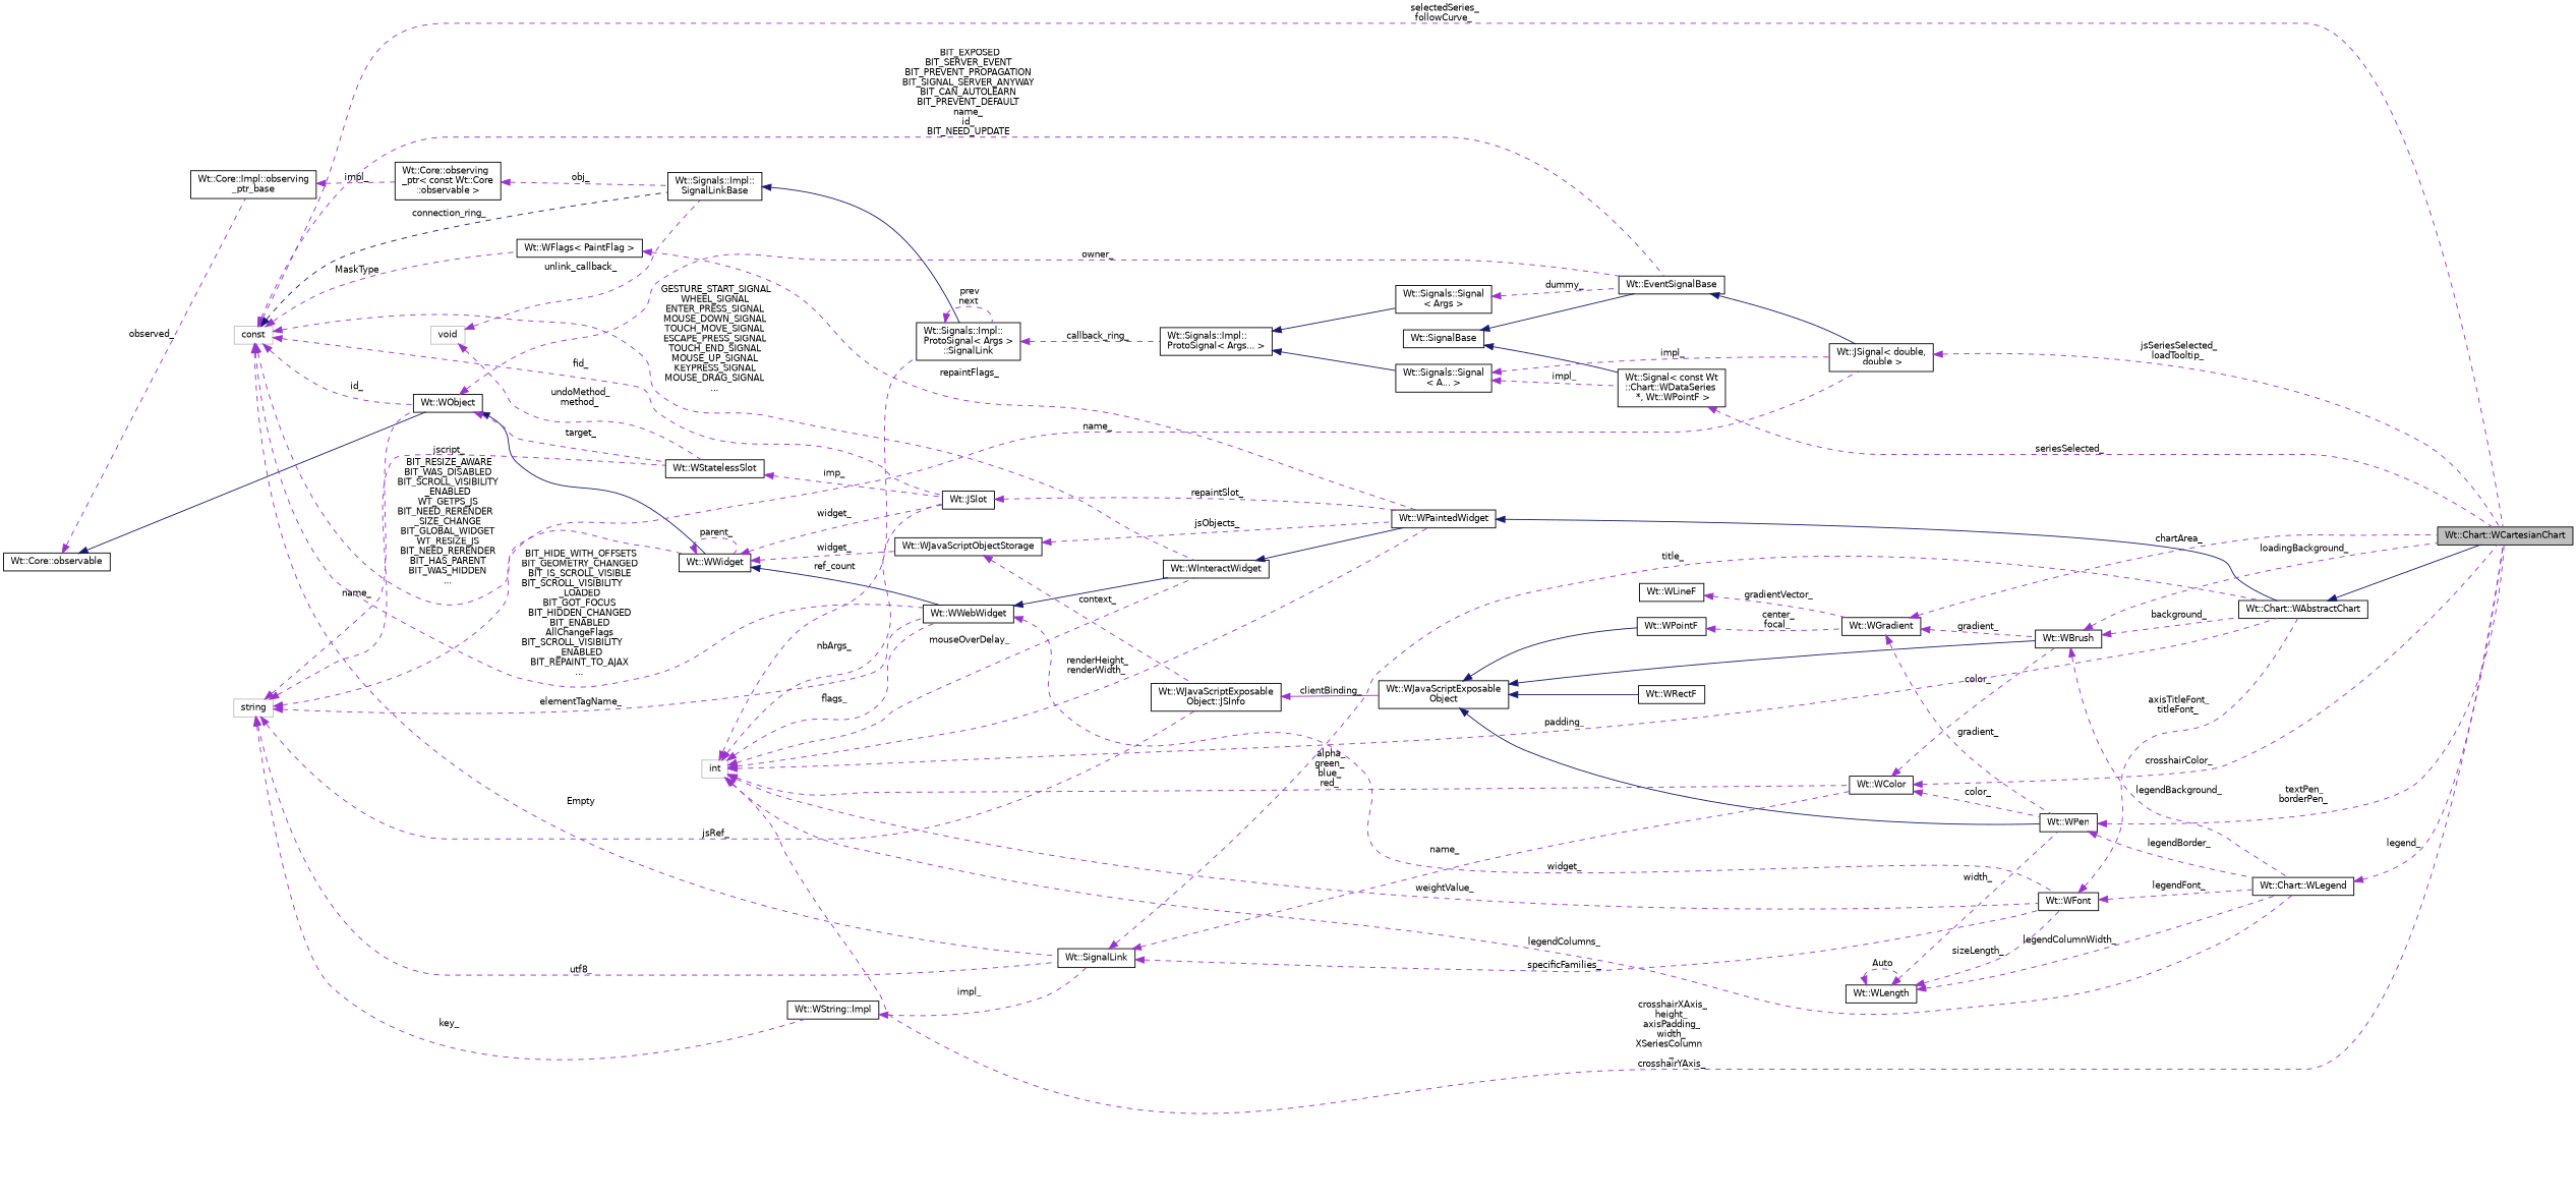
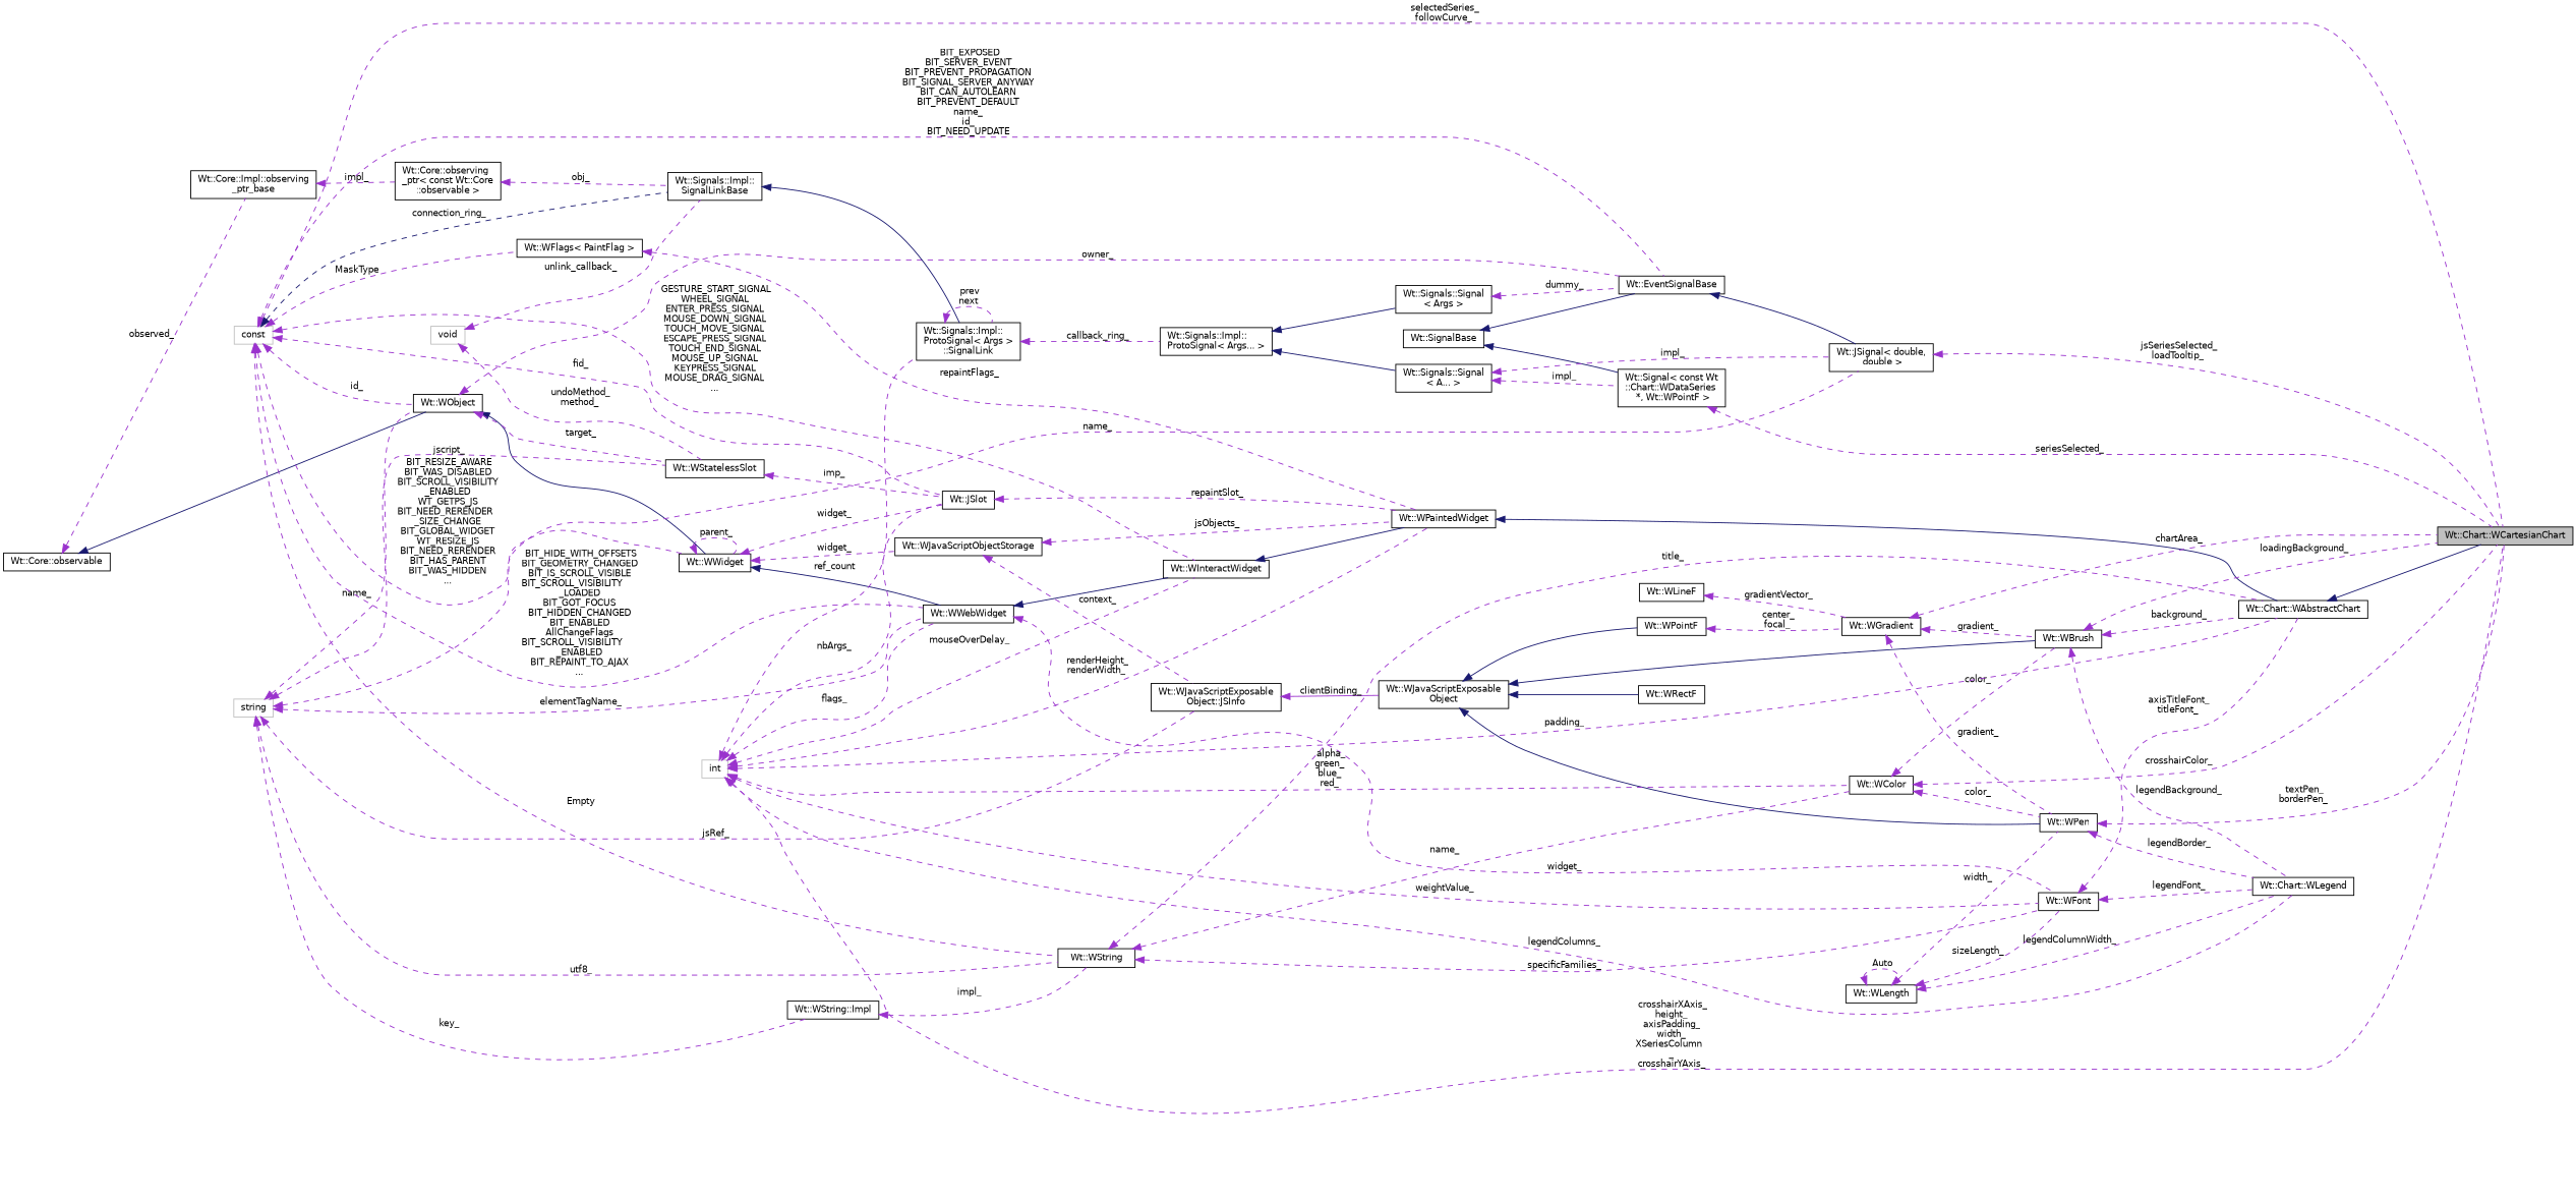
  digraph {
    rankdir=LR
    node [color=black fillcolor=white fontname=Helvetica fontsize=10 shape=record style=filled]
    edge [color=darkorchid3 dir=back fontname=Helvetica fontsize=10 labelfontname=Helvetica labelfontsize=10 style=dashed]
    n1 [fillcolor=grey75 fontcolor=black height=0.2 label="Wt::Chart::WCartesianChart" width=0.4]
    n2 [height=0.2 label="Wt::Chart::WAbstractChart" width=0.4]
    n3 [height=0.2 label="Wt::WPaintedWidget" width=0.4]
    n4 [height=0.2 label="Wt::WInteractWidget" width=0.4]
    n5 [height=0.2 label="Wt::WWebWidget" width=0.4]
    n6 [height=0.2 label="Wt::WFont" width=0.4]
    n7 [height=0.2 label="Wt::Chart::WLegend" width=0.4]
    n8 [height=0.2 label="Wt::WWidget" width=0.4]
    n9 [height=0.2 label="Wt::JSlot" width=0.4]
    n10 [height=0.2 label="Wt::WJavaScriptObjectStorage" width=0.4]
    n11 [height=0.2 label="Wt::WJavaScriptExposable\lObject::JSInfo" width=0.4]
    n12 [height=0.2 label="Wt::WObject" width=0.4]
    n13 [height=0.2 label="Wt::WStatelessSlot" width=0.4]
    n14 [height=0.2 label="Wt::EventSignalBase" width=0.4]
    n15 [height=0.2 label="Wt::JSignal\< double,\l double \>" width=0.4]
    n16 [height=0.2 label="Wt::Core::observable" width=0.4]
    n17 [height=0.2 label="Wt::Core::Impl::observing\l_ptr_base" width=0.4]
    n18 [height=0.2 label="Wt::Core::observing\l_ptr\< const Wt::Core\l::observable \>" width=0.4]
    n19 [color=grey75 height=0.2 label=string width=0.4]
-   n20 [height=0.2 label="Wt::SignalLink" width=0.4]
+   n20 [height=0.2 label="Wt::WString" width=0.4]
    n21 [height=0.2 label="Wt::WString::Impl" width=0.4]
    n22 [height=0.2 label="Wt::WColor" width=0.4]
    n23 [height=0.2 label="Wt::WJavaScriptExposable\lObject" width=0.4]
    n24 [color=grey75 height=0.2 label=const width=0.4]
    n25 [height=0.2 label="Wt::WFlags\< PaintFlag \>" width=0.4]
    n26 [height=0.2 label="Wt::Signals::Impl::\lSignalLinkBase" width=0.4]
    n27 [height=0.2 label="Wt::Signals::Impl::\lProtoSignal\< Args \>\l::SignalLink" width=0.4]
    n28 [color=grey75 height=0.2 label=int width=0.4]
    n29 [height=0.2 label="Wt::WBrush" width=0.4]
    n30 [height=0.2 label="Wt::WPen" width=0.4]
    n31 [height=0.2 label="Wt::Signals::Impl::\lProtoSignal\< Args... \>" width=0.4]
    n32 [color=grey75 height=0.2 label=void width=0.4]
    n33 [height=0.2 label="Wt::WPointF" width=0.4]
    n34 [height=0.2 label="Wt::WRectF" width=0.4]
    n35 [height=0.2 label="Wt::WGradient" width=0.4]
    n36 [height=0.2 label="Wt::WLineF" width=0.4]
    n37 [height=0.2 label="Wt::WLength" width=0.4]
    n38 [height=0.2 label="Wt::Signal\< const Wt\l::Chart::WDataSeries\l *, Wt::WPointF \>" width=0.4]
    n39 [height=0.2 label="Wt::SignalBase" width=0.4]
    n40 [height=0.2 label="Wt::Signals::Signal\l\< A... \>" width=0.4]
    n41 [height=0.2 label="Wt::Signals::Signal\l\< Args \>" width=0.4]
    n2 -> n1 [color=midnightblue style=solid]
    n3 -> n2 [color=midnightblue style=solid]
    n4 -> n3 [color=midnightblue style=solid]
    n5 -> n4 [color=midnightblue style=solid]
    n5 -> n6 [label=" widget_"]
    n6 -> n2 [label=" axisTitleFont_\ntitleFont_"]
    n6 -> n7 [label=" legendFont_"]
-   n7 -> n1 [label=" legend_"]
    n8 -> n5 [color=midnightblue style=solid]
    n8 -> n8 [label=" parent_"]
    n8 -> n9 [label=" widget_"]
    n8 -> n10 [label=" widget_"]
    n9 -> n3 [label=" repaintSlot_"]
    n10 -> n3 [label=" jsObjects_"]
    n10 -> n11 [label=" context_"]
    n11 -> n23 [label=" clientBinding_" style=solid]
    n12 -> n8 [color=midnightblue style=solid]
    n12 -> n13 [label=" target_"]
    n12 -> n14 [label=" owner_"]
    n13 -> n9 [label=" imp_"]
    n14 -> n15 [color=midnightblue style=solid]
    n15 -> n1 [label=" jsSeriesSelected_\nloadTooltip_"]
    n16 -> n12 [color=midnightblue style=solid]
    n16 -> n17 [label=" observed_"]
    n17 -> n18 [label=" impl_"]
    n18 -> n26 [label=" obj_"]
    n19 -> n5 [label=" elementTagName_"]
    n19 -> n11 [label=" jsRef_"]
    n19 -> n12 [label=" name_"]
    n19 -> n13 [label=" jscript_"]
    n19 -> n15 [label=" name_"]
    n19 -> n20 [label=" utf8_"]
    n19 -> n21 [label=" key_"]
    n20 -> n2 [label=" title_"]
    n20 -> n6 [label=" specificFamilies_"]
    n20 -> n22 [label=" name_"]
    n21 -> n20 [label=" impl_"]
    n22 -> n1 [label=" crosshairColor_"]
    n22 -> n29 [label=" color_"]
    n22 -> n30 [label=" color_"]
    n23 -> n29 [color=midnightblue style=solid]
    n23 -> n30 [color=midnightblue style=solid]
    n23 -> n33 [color=midnightblue style=solid]
    n23 -> n34 [color=midnightblue style=solid]
    n24 -> n1 [label=" selectedSeries_\nfollowCurve_"]
    n24 -> n4 [label=" GESTURE_START_SIGNAL\nWHEEL_SIGNAL\nENTER_PRESS_SIGNAL\nMOUSE_DOWN_SIGNAL\nTOUCH_MOVE_SIGNAL\nESCAPE_PRESS_SIGNAL\nTOUCH_END_SIGNAL\nMOUSE_UP_SIGNAL\nKEYPRESS_SIGNAL\nMOUSE_DRAG_SIGNAL\n..."]
    n24 -> n5 [label=" BIT_HIDE_WITH_OFFSETS\nBIT_GEOMETRY_CHANGED\nBIT_IS_SCROLL_VISIBLE\nBIT_SCROLL_VISIBILITY\l_LOADED\nBIT_GOT_FOCUS\nBIT_HIDDEN_CHANGED\nBIT_ENABLED\nAllChangeFlags\nBIT_SCROLL_VISIBILITY\l_ENABLED\nBIT_REPAINT_TO_AJAX\n..."]
    n24 -> n8 [label=" BIT_RESIZE_AWARE\nBIT_WAS_DISABLED\nBIT_SCROLL_VISIBILITY\l_ENABLED\nWT_GETPS_JS\nBIT_NEED_RERENDER\l_SIZE_CHANGE\nBIT_GLOBAL_WIDGET\nWT_RESIZE_JS\nBIT_NEED_RERENDER\nBIT_HAS_PARENT\nBIT_WAS_HIDDEN\n..."]
    n24 -> n9 [label=" fid_"]
    n24 -> n12 [label=" id_"]
    n24 -> n14 [label=" BIT_EXPOSED\nBIT_SERVER_EVENT\nBIT_PREVENT_PROPAGATION\nBIT_SIGNAL_SERVER_ANYWAY\nBIT_CAN_AUTOLEARN\nBIT_PREVENT_DEFAULT\nname_\nid_\nBIT_NEED_UPDATE"]
    n24 -> n20 [label=" Empty"]
    n24 -> n25 [label=" MaskType"]
    n24 -> n26 [color=midnightblue label=" connection_ring_"]
    n25 -> n3 [label=" repaintFlags_"]
    n26 -> n27 [color=midnightblue style=solid]
    n27 -> n27 [label=" prev\nnext"]
    n27 -> n31 [label=" callback_ring_"]
    n28 -> n1 [label=" crosshairXAxis_\nheight_\naxisPadding_\nwidth_\nXSeriesColumn\l_\ncrosshairYAxis_"]
    n28 -> n2 [label=" padding_"]
    n28 -> n3 [label=" renderHeight_\nrenderWidth_"]
    n28 -> n4 [label=" mouseOverDelay_"]
    n28 -> n5 [label=" flags_"]
    n28 -> n6 [label=" weightValue_"]
    n28 -> n7 [label=" legendColumns_"]
    n28 -> n9 [label=" nbArgs_"]
    n28 -> n22 [label=" alpha_\ngreen_\nblue_\nred_"]
    n28 -> n27 [label=" ref_count"]
    n29 -> n1 [label=" loadingBackground_"]
    n29 -> n2 [label=" background_"]
    n29 -> n7 [label=" legendBackground_"]
    n30 -> n1 [label=" textPen_\nborderPen_"]
    n30 -> n7 [label=" legendBorder_"]
    n31 -> n40 [color=midnightblue style=solid]
    n31 -> n41 [color=midnightblue style=solid]
    n32 -> n13 [label=" undoMethod_\nmethod_"]
    n32 -> n26 [label=" unlink_callback_"]
    n33 -> n35 [label=" center_\nfocal_"]
    n35 -> n1 [label=" chartArea_"]
    n35 -> n29 [label=" gradient_"]
    n35 -> n30 [label=" gradient_"]
    n36 -> n35 [label=" gradientVector_"]
    n37 -> n6 [label=" sizeLength_"]
    n37 -> n7 [label=" legendColumnWidth_"]
    n37 -> n30 [label=" width_"]
    n37 -> n37 [label=" Auto"]
    n38 -> n1 [label=" seriesSelected_"]
    n39 -> n14 [color=midnightblue style=solid]
    n39 -> n38 [color=midnightblue style=solid]
    n40 -> n15 [label=" impl_"]
    n40 -> n38 [label=" impl_"]
    n41 -> n14 [label=" dummy_"]
  }
